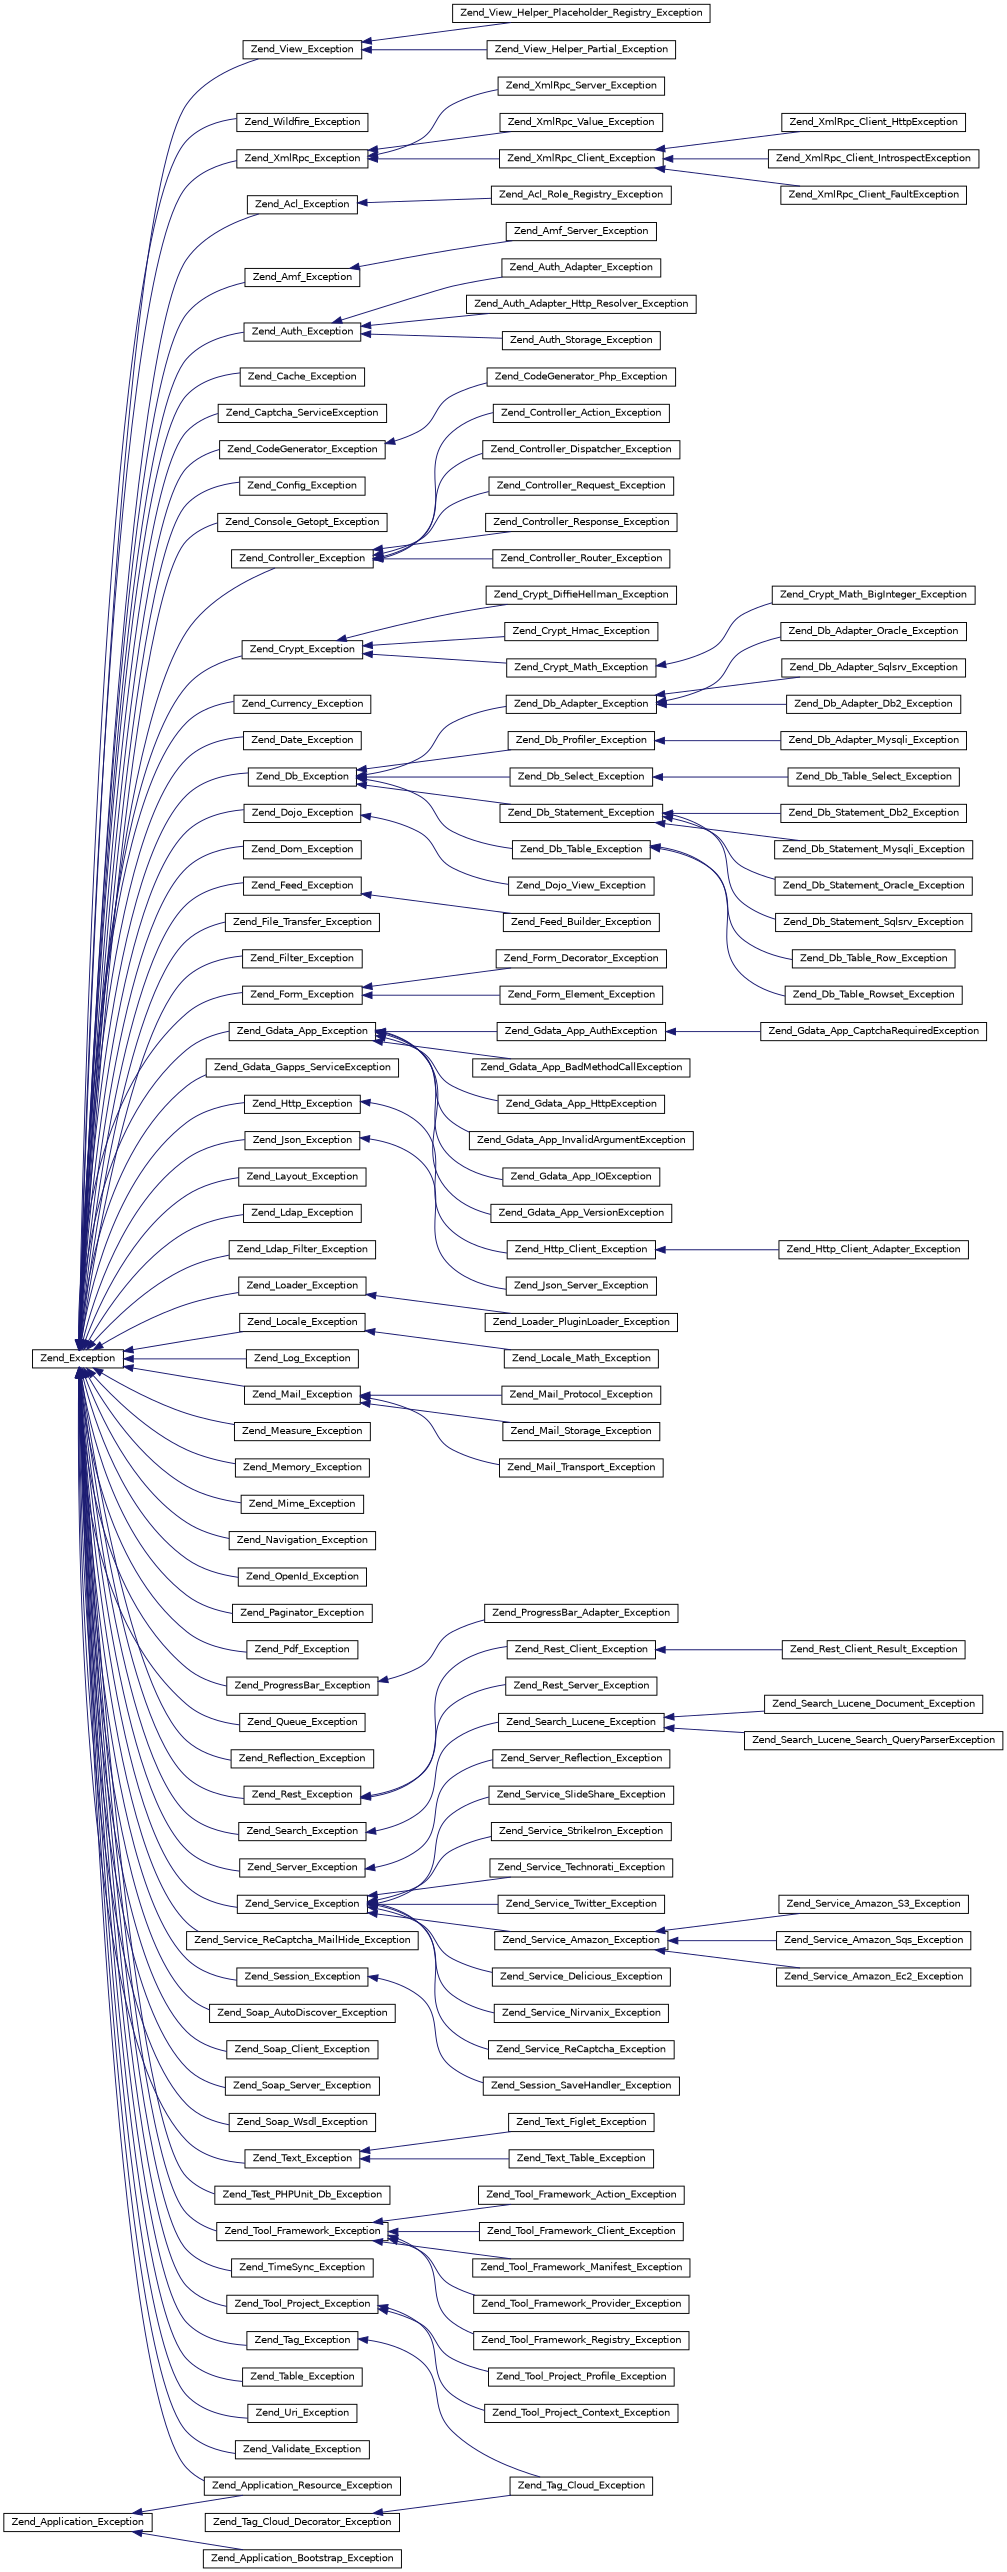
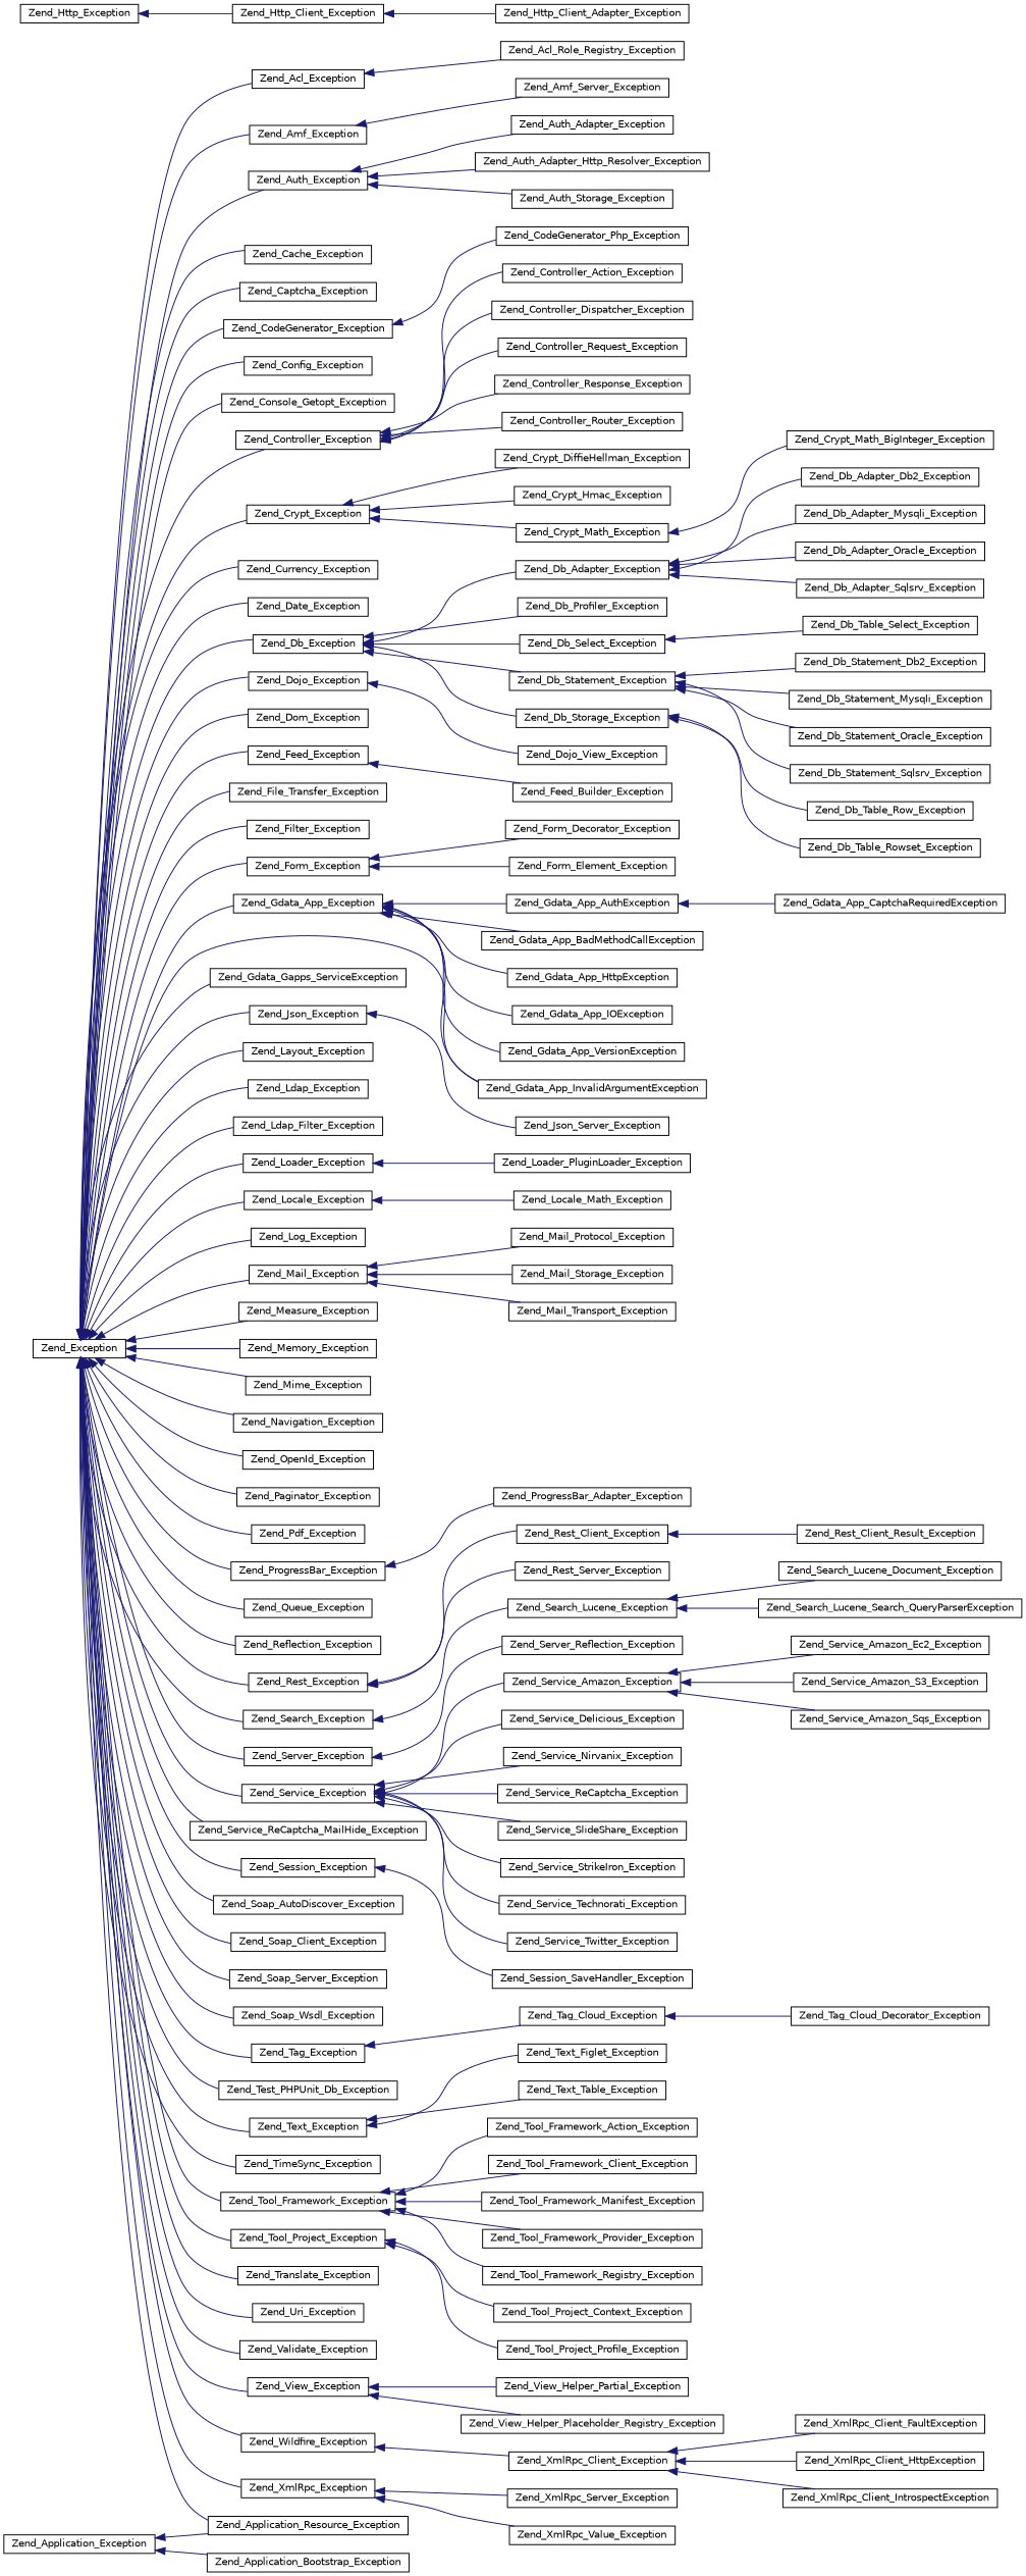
  digraph {
    rankdir=LR
    node [color=black fillcolor=white fontname=Helvetica fontsize=10 shape=record style=filled]
    edge [color=midnightblue dir=back fontname=Helvetica fontsize=10 labelfontname=Helvetica labelfontsize=10 style=solid]
    n1 [height=0.2 label=Zend_Exception width=0.4]
    n2 [height=0.2 label=Zend_Acl_Exception width=0.4]
    n3 [height=0.2 label=Zend_Amf_Exception width=0.4]
    n4 [height=0.2 label=Zend_Auth_Exception width=0.4]
    n5 [height=0.2 label=Zend_Cache_Exception width=0.4]
-   n6 [height=0.2 label=Zend_Captcha_ServiceException width=0.4]
+   n6 [height=0.2 label=Zend_Captcha_Exception width=0.4]
    n7 [height=0.2 label=Zend_CodeGenerator_Exception width=0.4]
    n8 [height=0.2 label=Zend_Config_Exception width=0.4]
    n9 [height=0.2 label=Zend_Console_Getopt_Exception width=0.4]
    n10 [height=0.2 label=Zend_Controller_Exception width=0.4]
    n11 [height=0.2 label=Zend_Crypt_Exception width=0.4]
    n12 [height=0.2 label=Zend_Currency_Exception width=0.4]
    n13 [height=0.2 label=Zend_Date_Exception width=0.4]
    n14 [height=0.2 label=Zend_Db_Exception width=0.4]
    n15 [height=0.2 label=Zend_Dojo_Exception width=0.4]
    n16 [height=0.2 label=Zend_Dom_Exception width=0.4]
    n17 [height=0.2 label=Zend_Feed_Exception width=0.4]
    n18 [height=0.2 label=Zend_File_Transfer_Exception width=0.4]
    n19 [height=0.2 label=Zend_Filter_Exception width=0.4]
    n20 [height=0.2 label=Zend_Form_Exception width=0.4]
    n21 [height=0.2 label=Zend_Gdata_App_Exception width=0.4]
    n22 [height=0.2 label=Zend_Gdata_Gapps_ServiceException width=0.4]
    n23 [height=0.2 label=Zend_Http_Exception width=0.4]
    n24 [height=0.2 label=Zend_Json_Exception width=0.4]
    n25 [height=0.2 label=Zend_Layout_Exception width=0.4]
    n26 [height=0.2 label=Zend_Ldap_Exception width=0.4]
    n27 [height=0.2 label=Zend_Ldap_Filter_Exception width=0.4]
    n28 [height=0.2 label=Zend_Loader_Exception width=0.4]
    n29 [height=0.2 label=Zend_Locale_Exception width=0.4]
    n30 [height=0.2 label=Zend_Log_Exception width=0.4]
    n31 [height=0.2 label=Zend_Mail_Exception width=0.4]
    n32 [height=0.2 label=Zend_Measure_Exception width=0.4]
    n33 [height=0.2 label=Zend_Memory_Exception width=0.4]
    n34 [height=0.2 label=Zend_Mime_Exception width=0.4]
    n35 [height=0.2 label=Zend_Navigation_Exception width=0.4]
    n36 [height=0.2 label=Zend_OpenId_Exception width=0.4]
    n37 [height=0.2 label=Zend_Paginator_Exception width=0.4]
    n38 [height=0.2 label=Zend_Pdf_Exception width=0.4]
    n39 [height=0.2 label=Zend_ProgressBar_Exception width=0.4]
    n40 [height=0.2 label=Zend_Queue_Exception width=0.4]
    n41 [height=0.2 label=Zend_Reflection_Exception width=0.4]
    n42 [height=0.2 label=Zend_Rest_Exception width=0.4]
    n43 [height=0.2 label=Zend_Search_Exception width=0.4]
    n44 [height=0.2 label=Zend_Server_Exception width=0.4]
    n45 [height=0.2 label=Zend_Service_Exception width=0.4]
    n46 [height=0.2 label=Zend_Service_ReCaptcha_MailHide_Exception width=0.4]
    n47 [height=0.2 label=Zend_Session_Exception width=0.4]
    n48 [height=0.2 label=Zend_Soap_AutoDiscover_Exception width=0.4]
    n49 [height=0.2 label=Zend_Soap_Client_Exception width=0.4]
    n50 [height=0.2 label=Zend_Soap_Server_Exception width=0.4]
    n51 [height=0.2 label=Zend_Soap_Wsdl_Exception width=0.4]
    n52 [height=0.2 label=Zend_Tag_Exception width=0.4]
    n53 [height=0.2 label=Zend_Test_PHPUnit_Db_Exception width=0.4]
    n54 [height=0.2 label=Zend_Text_Exception width=0.4]
    n55 [height=0.2 label=Zend_TimeSync_Exception width=0.4]
    n56 [height=0.2 label=Zend_Tool_Framework_Exception width=0.4]
    n57 [height=0.2 label=Zend_Tool_Project_Exception width=0.4]
-   n58 [height=0.2 label=Zend_Table_Exception width=0.4]
+   n58 [height=0.2 label=Zend_Translate_Exception width=0.4]
    n59 [height=0.2 label=Zend_Uri_Exception width=0.4]
    n60 [height=0.2 label=Zend_Validate_Exception width=0.4]
    n61 [height=0.2 label=Zend_View_Exception width=0.4]
    n62 [height=0.2 label=Zend_Wildfire_Exception width=0.4]
    n63 [height=0.2 label=Zend_XmlRpc_Exception width=0.4]
    n64 [height=0.2 label=Zend_Application_Resource_Exception width=0.4]
    n65 [height=0.2 label=Zend_Acl_Role_Registry_Exception width=0.4]
    n66 [height=0.2 label=Zend_Amf_Server_Exception width=0.4]
    n67 [height=0.2 label=Zend_Application_Exception width=0.4]
    n68 [height=0.2 label=Zend_Application_Bootstrap_Exception width=0.4]
    n69 [height=0.2 label=Zend_Auth_Adapter_Exception width=0.4]
    n70 [height=0.2 label=Zend_Auth_Adapter_Http_Resolver_Exception width=0.4]
    n71 [height=0.2 label=Zend_Auth_Storage_Exception width=0.4]
    n72 [height=0.2 label=Zend_CodeGenerator_Php_Exception width=0.4]
    n73 [height=0.2 label=Zend_Controller_Action_Exception width=0.4]
    n74 [height=0.2 label=Zend_Controller_Dispatcher_Exception width=0.4]
    n75 [height=0.2 label=Zend_Controller_Request_Exception width=0.4]
    n76 [height=0.2 label=Zend_Controller_Response_Exception width=0.4]
    n77 [height=0.2 label=Zend_Controller_Router_Exception width=0.4]
    n78 [height=0.2 label=Zend_Crypt_DiffieHellman_Exception width=0.4]
    n79 [height=0.2 label=Zend_Crypt_Hmac_Exception width=0.4]
    n80 [height=0.2 label=Zend_Crypt_Math_Exception width=0.4]
    n81 [height=0.2 label=Zend_Db_Adapter_Exception width=0.4]
    n82 [height=0.2 label=Zend_Db_Profiler_Exception width=0.4]
    n83 [height=0.2 label=Zend_Db_Select_Exception width=0.4]
    n84 [height=0.2 label=Zend_Db_Statement_Exception width=0.4]
-   n85 [height=0.2 label=Zend_Db_Table_Exception width=0.4]
+   n85 [height=0.2 label=Zend_Db_Storage_Exception width=0.4]
    n86 [height=0.2 label=Zend_Dojo_View_Exception width=0.4]
    n87 [height=0.2 label=Zend_Feed_Builder_Exception width=0.4]
    n88 [height=0.2 label=Zend_Form_Decorator_Exception width=0.4]
    n89 [height=0.2 label=Zend_Form_Element_Exception width=0.4]
    n90 [height=0.2 label=Zend_Gdata_App_AuthException width=0.4]
    n91 [height=0.2 label=Zend_Gdata_App_BadMethodCallException width=0.4]
    n92 [height=0.2 label=Zend_Gdata_App_HttpException width=0.4]
    n93 [height=0.2 label=Zend_Gdata_App_InvalidArgumentException width=0.4]
    n94 [height=0.2 label=Zend_Gdata_App_IOException width=0.4]
    n95 [height=0.2 label=Zend_Gdata_App_VersionException width=0.4]
    n96 [height=0.2 label=Zend_Http_Client_Exception width=0.4]
    n97 [height=0.2 label=Zend_Json_Server_Exception width=0.4]
    n98 [height=0.2 label=Zend_Loader_PluginLoader_Exception width=0.4]
    n99 [height=0.2 label=Zend_Locale_Math_Exception width=0.4]
    n100 [height=0.2 label=Zend_Mail_Protocol_Exception width=0.4]
    n101 [height=0.2 label=Zend_Mail_Storage_Exception width=0.4]
    n102 [height=0.2 label=Zend_Mail_Transport_Exception width=0.4]
    n103 [height=0.2 label=Zend_ProgressBar_Adapter_Exception width=0.4]
    n104 [height=0.2 label=Zend_Rest_Client_Exception width=0.4]
    n105 [height=0.2 label=Zend_Rest_Server_Exception width=0.4]
    n106 [height=0.2 label=Zend_Search_Lucene_Exception width=0.4]
    n107 [height=0.2 label=Zend_Server_Reflection_Exception width=0.4]
    n108 [height=0.2 label=Zend_Service_Amazon_Exception width=0.4]
    n109 [height=0.2 label=Zend_Service_Delicious_Exception width=0.4]
    n110 [height=0.2 label=Zend_Service_Nirvanix_Exception width=0.4]
    n111 [height=0.2 label=Zend_Service_ReCaptcha_Exception width=0.4]
    n112 [height=0.2 label=Zend_Service_SlideShare_Exception width=0.4]
    n113 [height=0.2 label=Zend_Service_StrikeIron_Exception width=0.4]
    n114 [height=0.2 label=Zend_Service_Technorati_Exception width=0.4]
    n115 [height=0.2 label=Zend_Service_Twitter_Exception width=0.4]
    n116 [height=0.2 label=Zend_Session_SaveHandler_Exception width=0.4]
    n117 [height=0.2 label=Zend_Tag_Cloud_Exception width=0.4]
    n118 [height=0.2 label=Zend_Text_Figlet_Exception width=0.4]
    n119 [height=0.2 label=Zend_Text_Table_Exception width=0.4]
    n120 [height=0.2 label=Zend_Tool_Framework_Action_Exception width=0.4]
    n121 [height=0.2 label=Zend_Tool_Framework_Client_Exception width=0.4]
    n122 [height=0.2 label=Zend_Tool_Framework_Manifest_Exception width=0.4]
    n123 [height=0.2 label=Zend_Tool_Framework_Provider_Exception width=0.4]
    n124 [height=0.2 label=Zend_Tool_Framework_Registry_Exception width=0.4]
    n125 [height=0.2 label=Zend_Tool_Project_Context_Exception width=0.4]
    n126 [height=0.2 label=Zend_Tool_Project_Profile_Exception width=0.4]
    n127 [height=0.2 label=Zend_View_Helper_Partial_Exception width=0.4]
    n128 [height=0.2 label=Zend_View_Helper_Placeholder_Registry_Exception width=0.4]
    n129 [height=0.2 label=Zend_XmlRpc_Client_Exception width=0.4]
    n130 [height=0.2 label=Zend_XmlRpc_Server_Exception width=0.4]
    n131 [height=0.2 label=Zend_XmlRpc_Value_Exception width=0.4]
    n132 [height=0.2 label=Zend_Crypt_Math_BigInteger_Exception width=0.4]
    n133 [height=0.2 label=Zend_Db_Adapter_Db2_Exception width=0.4]
    n134 [height=0.2 label=Zend_Db_Adapter_Mysqli_Exception width=0.4]
    n135 [height=0.2 label=Zend_Db_Adapter_Oracle_Exception width=0.4]
    n136 [height=0.2 label=Zend_Db_Adapter_Sqlsrv_Exception width=0.4]
    n137 [height=0.2 label=Zend_Db_Table_Select_Exception width=0.4]
    n138 [height=0.2 label=Zend_Db_Statement_Db2_Exception width=0.4]
    n139 [height=0.2 label=Zend_Db_Statement_Mysqli_Exception width=0.4]
    n140 [height=0.2 label=Zend_Db_Statement_Oracle_Exception width=0.4]
    n141 [height=0.2 label=Zend_Db_Statement_Sqlsrv_Exception width=0.4]
    n142 [height=0.2 label=Zend_Db_Table_Row_Exception width=0.4]
    n143 [height=0.2 label=Zend_Db_Table_Rowset_Exception width=0.4]
    n144 [height=0.2 label=Zend_Gdata_App_CaptchaRequiredException width=0.4]
    n145 [height=0.2 label=Zend_Http_Client_Adapter_Exception width=0.4]
    n146 [height=0.2 label=Zend_Rest_Client_Result_Exception width=0.4]
    n147 [height=0.2 label=Zend_Search_Lucene_Document_Exception width=0.4]
    n148 [height=0.2 label=Zend_Search_Lucene_Search_QueryParserException width=0.4]
    n149 [height=0.2 label=Zend_Service_Amazon_Ec2_Exception width=0.4]
    n150 [height=0.2 label=Zend_Service_Amazon_S3_Exception width=0.4]
    n151 [height=0.2 label=Zend_Service_Amazon_Sqs_Exception width=0.4]
    n152 [height=0.2 label=Zend_Tag_Cloud_Decorator_Exception width=0.4]
    n153 [height=0.2 label=Zend_XmlRpc_Client_FaultException width=0.4]
    n154 [height=0.2 label=Zend_XmlRpc_Client_HttpException width=0.4]
    n155 [height=0.2 label=Zend_XmlRpc_Client_IntrospectException width=0.4]
    n1 -> n2
    n1 -> n3
    n1 -> n4
    n1 -> n5
    n1 -> n6
    n1 -> n7
    n1 -> n8
    n1 -> n9
    n1 -> n10
    n1 -> n11
    n1 -> n12
    n1 -> n13
    n1 -> n14
    n1 -> n15
    n1 -> n16
    n1 -> n17
    n1 -> n18
    n1 -> n19
    n1 -> n20
    n1 -> n21
    n1 -> n22
-   n1 -> n23
+   n1 -> n93
    n1 -> n24
    n1 -> n25
    n1 -> n26
    n1 -> n27
    n1 -> n28
    n1 -> n29
    n1 -> n30
    n1 -> n31
    n1 -> n32
    n1 -> n33
    n1 -> n34
    n1 -> n35
    n1 -> n36
    n1 -> n37
    n1 -> n38
    n1 -> n39
    n1 -> n40
    n1 -> n41
    n1 -> n42
    n1 -> n43
    n1 -> n44
    n1 -> n45
    n1 -> n46
    n1 -> n47
    n1 -> n48
    n1 -> n49
    n1 -> n50
    n1 -> n51
    n1 -> n52
    n1 -> n53
    n1 -> n54
    n1 -> n55
    n1 -> n56
    n1 -> n57
    n1 -> n58
    n1 -> n59
    n1 -> n60
    n1 -> n61
    n1 -> n62
    n1 -> n63
    n1 -> n64
    n2 -> n65
    n3 -> n66
    n4 -> n69
    n4 -> n70
    n4 -> n71
    n7 -> n72
    n10 -> n73
    n10 -> n74
    n10 -> n75
    n10 -> n76
    n10 -> n77
    n11 -> n78
    n11 -> n79
    n11 -> n80
    n14 -> n81
    n14 -> n82
    n14 -> n83
    n14 -> n84
    n14 -> n85
    n15 -> n86
    n17 -> n87
    n20 -> n88
    n20 -> n89
    n21 -> n90
    n21 -> n91
    n21 -> n92
    n21 -> n93
    n21 -> n94
    n21 -> n95
    n23 -> n96
    n24 -> n97
    n28 -> n98
    n29 -> n99
    n31 -> n100
    n31 -> n101
    n31 -> n102
    n39 -> n103
    n42 -> n104
    n42 -> n105
    n43 -> n106
    n44 -> n107
    n45 -> n108
    n45 -> n109
    n45 -> n110
    n45 -> n111
    n45 -> n112
    n45 -> n113
    n45 -> n114
    n45 -> n115
    n47 -> n116
    n52 -> n117
    n54 -> n118
    n54 -> n119
    n56 -> n120
    n56 -> n121
    n56 -> n122
    n56 -> n123
    n56 -> n124
    n57 -> n125
    n57 -> n126
    n61 -> n127
    n61 -> n128
-   n63 -> n129
+   n62 -> n129
    n63 -> n130
    n63 -> n131
    n67 -> n64
    n67 -> n68
    n80 -> n132
    n81 -> n133
-   n82 -> n134
+   n81 -> n134
    n81 -> n135
    n81 -> n136
    n83 -> n137
    n84 -> n138
    n84 -> n139
    n84 -> n140
    n84 -> n141
    n85 -> n142
    n85 -> n143
    n90 -> n144
    n96 -> n145
    n104 -> n146
    n106 -> n147
    n106 -> n148
    n108 -> n149
    n108 -> n150
    n108 -> n151
-   n152 -> n117
+   n117 -> n152
    n129 -> n153
    n129 -> n154
    n129 -> n155
  }
